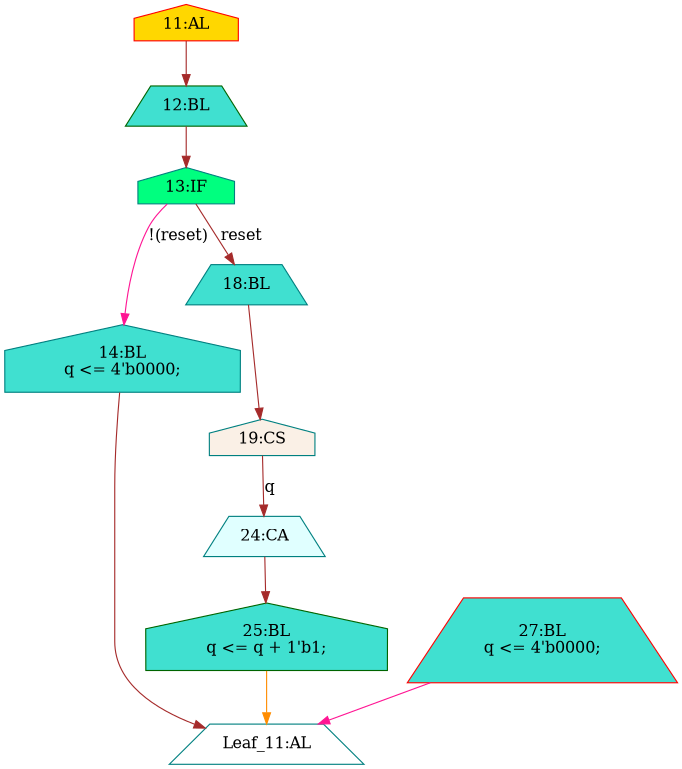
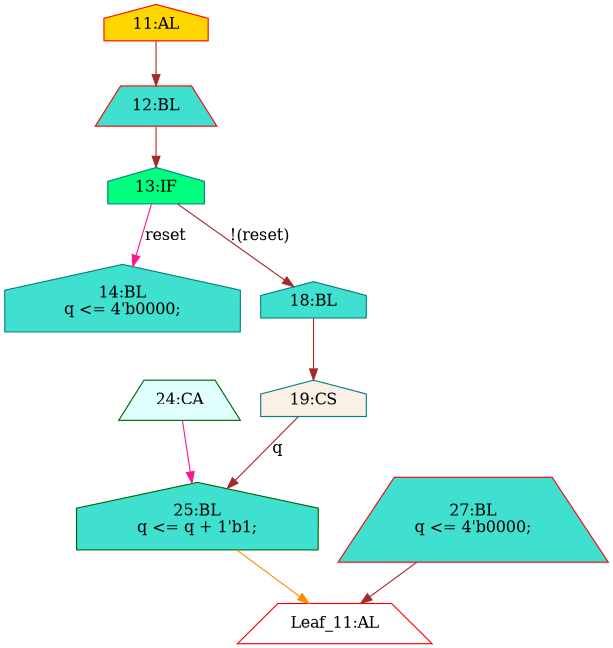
  strict digraph {
    node [color=teal fillcolor=turquoise shape=house statements="[]" style=filled typ=Block]
    edge [color=brown cond="[]" lineno=None]
-   n1 [ast="<pyverilog.vparser.ast.Case object at 0x7fe35fb99490>" fillcolor=lightcyan label="24:CA" shape=trapezium typ=Case]
+   n1 [ast="<pyverilog.vparser.ast.Case object at 0x7fe35fb99490>" color=darkgreen fillcolor=lightcyan label="24:CA" shape=trapezium typ=Case]
    n2 [ast="<pyverilog.vparser.ast.Block object at 0x7fe35fb99590>" color=darkgreen label="25:BL\nq <= q + 1'b1;" statements="[<pyverilog.vparser.ast.NonblockingSubstitution object at 0x7fe35fb995d0>]"]
-   n3 [def_var="['q']" label="Leaf_11:AL" shape=trapezium fillcolor="" statements="" style="" typ=""]
+   n3 [color=red def_var="['q']" label="Leaf_11:AL" shape=trapezium fillcolor="" statements="" style="" typ=""]
    n4 [ast="<pyverilog.vparser.ast.Block object at 0x7fe35fb99910>" label="14:BL\nq <= 4'b0000;" statements="[<pyverilog.vparser.ast.NonblockingSubstitution object at 0x7fe35fb997d0>]"]
    n5 [ast="<pyverilog.vparser.ast.IfStatement object at 0x7fe35fb99b10>" fillcolor=springgreen label="13:IF" typ=IfStatement]
-   n6 [ast="<pyverilog.vparser.ast.Block object at 0x7fe35fb99b90>" label="18:BL" shape=trapezium]
+   n6 [ast="<pyverilog.vparser.ast.Block object at 0x7fe35fb99b90>" label="18:BL"]
    n7 [ast="<pyverilog.vparser.ast.CaseStatement object at 0x7fe35fb99bd0>" fillcolor=linen label="19:CS" typ=CaseStatement]
-   n8 [ast="<pyverilog.vparser.ast.Block object at 0x7fe35fb99ad0>" color=darkgreen label="12:BL" shape=trapezium]
+   n8 [ast="<pyverilog.vparser.ast.Block object at 0x7fe35fb99ad0>" color=red label="12:BL" shape=trapezium]
    n9 [ast="<pyverilog.vparser.ast.Block object at 0x7fe35fb99d10>" color=red label="27:BL\nq <= 4'b0000;" shape=trapezium statements="[<pyverilog.vparser.ast.NonblockingSubstitution object at 0x7fe35fb99d50>]"]
    n10 [ast="<pyverilog.vparser.ast.Always object at 0x7fe35fb99950>" clk_sens=True color=red fillcolor=gold label="11:AL" sens="['clk', 'reset']" typ=Always use_var="['reset', 'q']"]
-   n1 -> n2
+   n1 -> n2 [color=deeppink]
    n2 -> n3 [color=darkorange]
-   n4 -> n3
-   n5 -> n4 [color=deeppink cond="['reset']" label="!(reset)" lineno=13]
-   n5 -> n6 [cond="['reset']" label=reset lineno=13]
+   n5 -> n4 [color=deeppink cond="['reset']" label=reset lineno=13]
+   n5 -> n6 [cond="['reset']" label="!(reset)" lineno=13]
    n6 -> n7
-   n7 -> n1 [cond="['q']" label=q lineno=19]
+   n7 -> n2 [cond="['q']" label=q lineno=19]
    n8 -> n5
-   n9 -> n3 [color=deeppink]
+   n9 -> n3
    n10 -> n8
  }
